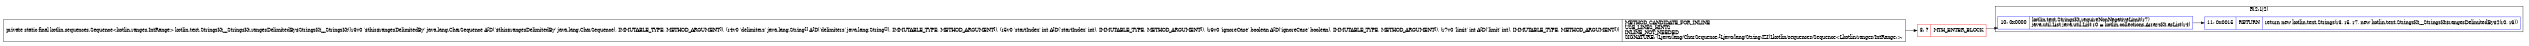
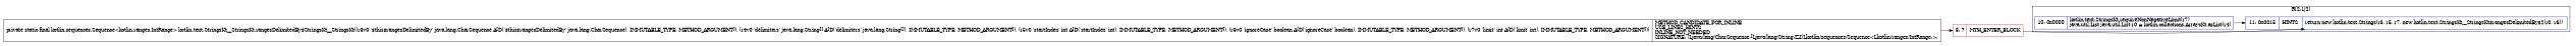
  digraph {
    rankdir=LR
    node [color=blue shape=record]
    n1 [label="{10\:\ 0x0000|kotlin.text.StringsKt.requireNonNegativeLimit(r7)\ljava.util.List java.util.List r0 = kotlin.collections.ArraysKt.asList(r4)\l}"]
-   n2 [label="{11\:\ 0x0015|RETURN\l|return new kotlin.text.Strings(r3, r5, r7, new kotlin.text.StringsKt__StringsKt$rangesDelimitedBy$2(r0, r6))\l}"]
+   n2 [label="{11\:\ 0x0015|HINTS\l|return new kotlin.text.Strings(r3, r5, r7, new kotlin.text.StringsKt__StringsKt$rangesDelimitedBy$2(r0, r6))\l}"]
    n3 [color=red label="{8\:\ ?|MTH_ENTER_BLOCK\l}"]
    n4 [label="{private static final kotlin.sequences.Sequence\<kotlin.ranges.IntRange\> kotlin.text.StringsKt__StringsKt.rangesDelimitedBy$StringsKt__StringsKt((r3v0 '$this$rangesDelimitedBy' java.lang.CharSequence A[D('$this$rangesDelimitedBy' java.lang.CharSequence), IMMUTABLE_TYPE, METHOD_ARGUMENT]), (r4v0 'delimiters' java.lang.String[] A[D('delimiters' java.lang.String[]), IMMUTABLE_TYPE, METHOD_ARGUMENT]), (r5v0 'startIndex' int A[D('startIndex' int), IMMUTABLE_TYPE, METHOD_ARGUMENT]), (r6v0 'ignoreCase' boolean A[D('ignoreCase' boolean), IMMUTABLE_TYPE, METHOD_ARGUMENT]), (r7v0 'limit' int A[D('limit' int), IMMUTABLE_TYPE, METHOD_ARGUMENT]))  | METHOD_CANDIDATE_FOR_INLINE\lUSE_LINES_HINTS\lINLINE_NOT_NEEDED\lSIGNATURE: (Ljava\/lang\/CharSequence;[Ljava\/lang\/String;IZI)Lkotlin\/sequences\/Sequence\<Lkotlin\/ranges\/IntRange;\>;\l}" color=""]
    subgraph cluster_1 {
      label="R(2:1|2)"
      n1
      n2
    }
    n1 -> n2
-   n3 -> n1
+   n3 -> n2
    n4 -> n3
  }
